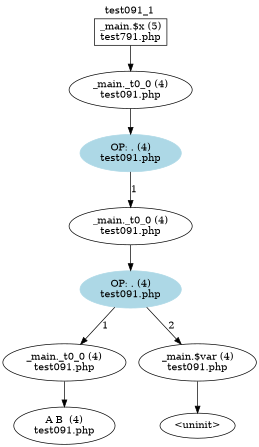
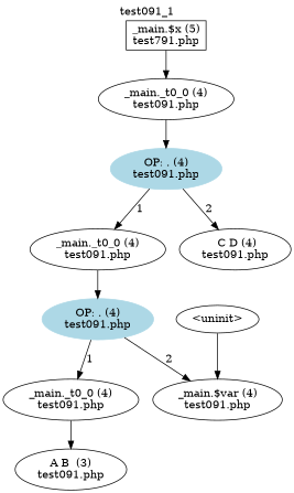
  digraph {
    label=test091_1
    labelloc=t
    node [shape=ellipse]
    n1 [label="_main.$x (5)\ntest791.php" shape=box]
    n2 [label="_main._t0_0 (4)\ntest091.php"]
    n3 [color=lightblue label="OP: . (4)\ntest091.php" style=filled]
    n4 [label="_main._t0_0 (4)\ntest091.php"]
+   n5 [label=" C D (4)\ntest091.php"]
    n6 [color=lightblue label="OP: . (4)\ntest091.php" style=filled]
    n7 [label="_main._t0_0 (4)\ntest091.php"]
    n8 [label="_main.$var (4)\ntest091.php"]
-   n9 [label="A B  (4)\ntest091.php"]
+   n9 [label="A B  (3)\ntest091.php"]
    n10 [label="<uninit>"]
    n1 -> n2
    n2 -> n3
    n3 -> n4 [label=1]
+   n3 -> n5 [label=2]
    n4 -> n6
    n6 -> n7 [label=1]
    n6 -> n8 [label=2]
    n7 -> n9
-   n8 -> n10
+   n10 -> n8
  }
